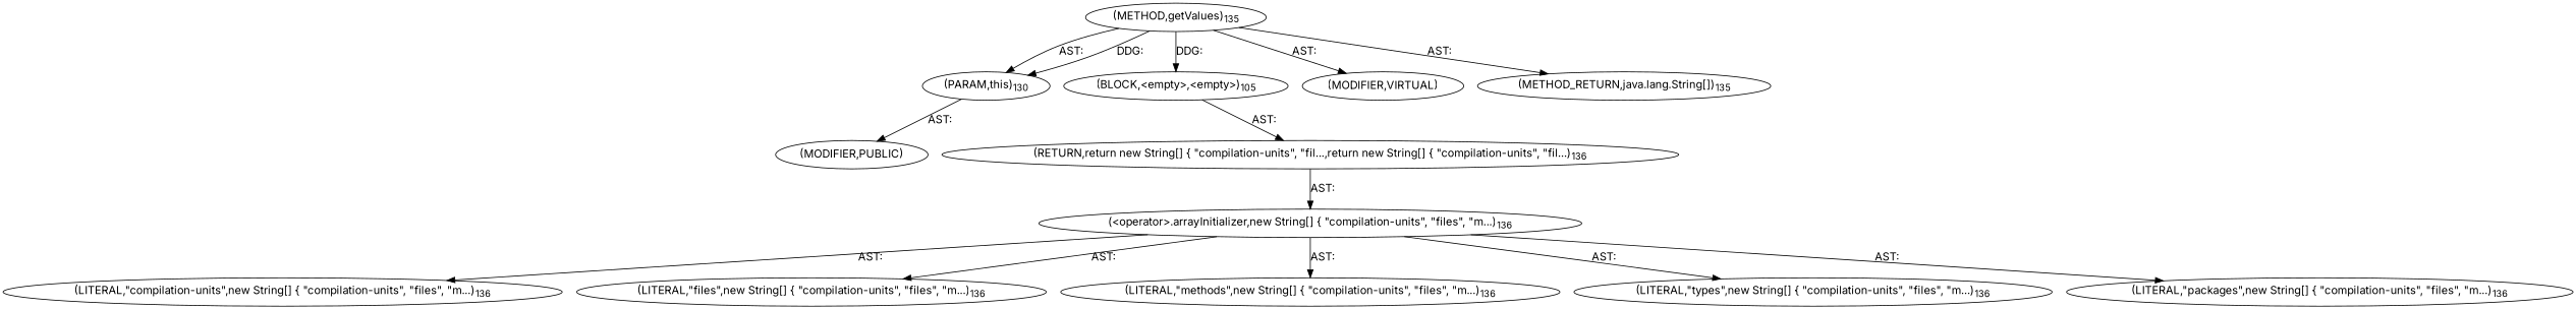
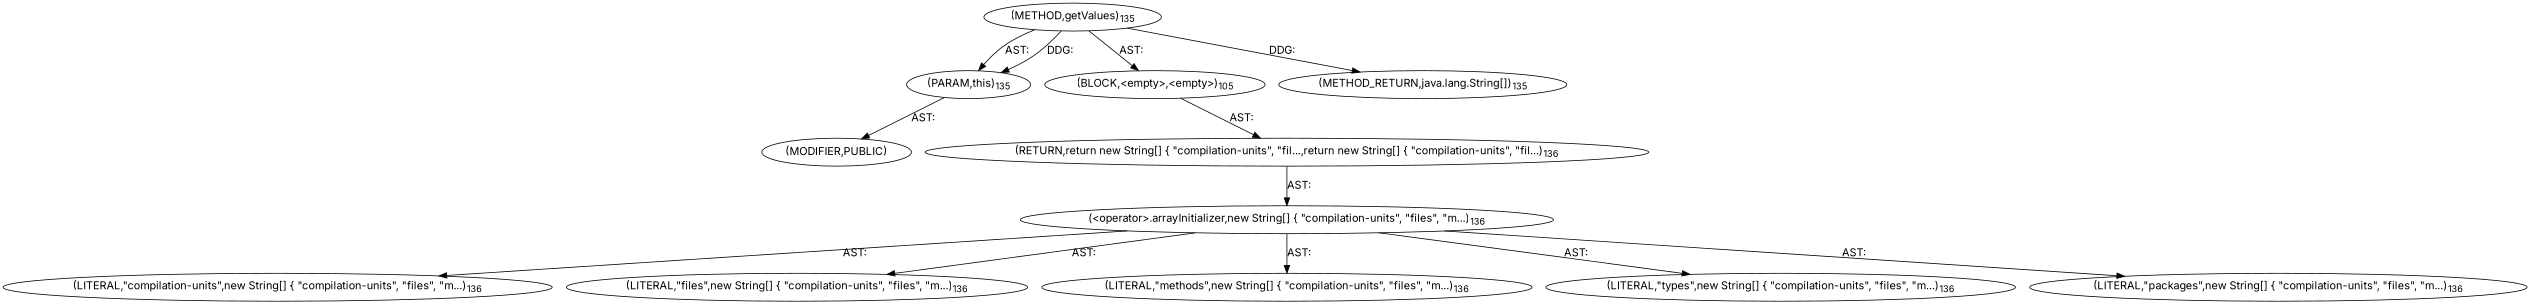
  digraph {
    fontname=Inter
    node [fontname=Inter]
    edge [fontname=Inter]
    n1 [label=<(METHOD,getValues)<SUB>135</SUB>>]
-   n2 [label=<(PARAM,this)<SUB>130</SUB>>]
+   n2 [label=<(PARAM,this)<SUB>135</SUB>>]
    n3 [label=<(BLOCK,&lt;empty&gt;,&lt;empty&gt;)<SUB>105</SUB>>]
-   n4 [label=<(MODIFIER,VIRTUAL)>]
    n5 [label=<(METHOD_RETURN,java.lang.String[])<SUB>135</SUB>>]
    n6 [label=<(MODIFIER,PUBLIC)>]
    n7 [label=<(RETURN,return new String[] { &quot;compilation-units&quot;, &quot;fil...,return new String[] { &quot;compilation-units&quot;, &quot;fil...)<SUB>136</SUB>>]
    n8 [label=<(&lt;operator&gt;.arrayInitializer,new String[] { &quot;compilation-units&quot;, &quot;files&quot;, &quot;m...)<SUB>136</SUB>>]
    n9 [label=<(LITERAL,&quot;compilation-units&quot;,new String[] { &quot;compilation-units&quot;, &quot;files&quot;, &quot;m...)<SUB>136</SUB>>]
    n10 [label=<(LITERAL,&quot;files&quot;,new String[] { &quot;compilation-units&quot;, &quot;files&quot;, &quot;m...)<SUB>136</SUB>>]
    n11 [label=<(LITERAL,&quot;methods&quot;,new String[] { &quot;compilation-units&quot;, &quot;files&quot;, &quot;m...)<SUB>136</SUB>>]
    n12 [label=<(LITERAL,&quot;types&quot;,new String[] { &quot;compilation-units&quot;, &quot;files&quot;, &quot;m...)<SUB>136</SUB>>]
    n13 [label=<(LITERAL,&quot;packages&quot;,new String[] { &quot;compilation-units&quot;, &quot;files&quot;, &quot;m...)<SUB>136</SUB>>]
    n1 -> n2 [label="AST: "]
    n1 -> n2 [label="DDG: "]
-   n1 -> n3 [label="DDG: "]
-   n1 -> n4 [label="AST: "]
-   n1 -> n5 [label="AST: "]
+   n1 -> n3 [label="AST: "]
+   n1 -> n5 [label="DDG: "]
    n2 -> n6 [label="AST: "]
    n3 -> n7 [label="AST: "]
    n7 -> n8 [label="AST: "]
    n8 -> n9 [label="AST: "]
    n8 -> n10 [label="AST: "]
    n8 -> n11 [label="AST: "]
    n8 -> n12 [label="AST: "]
    n8 -> n13 [label="AST: "]
  }
